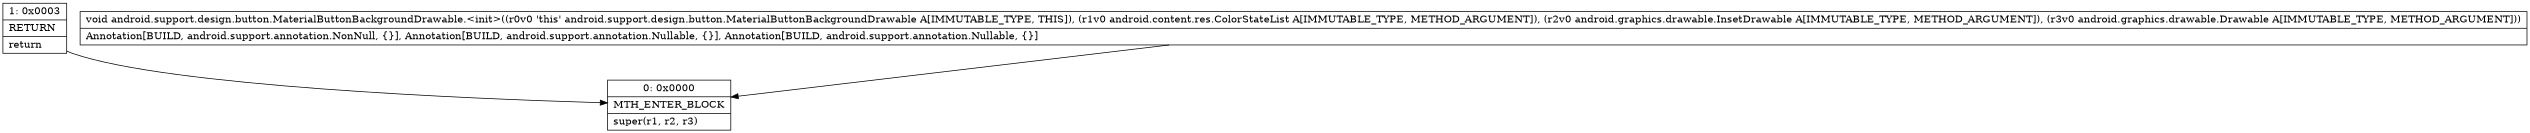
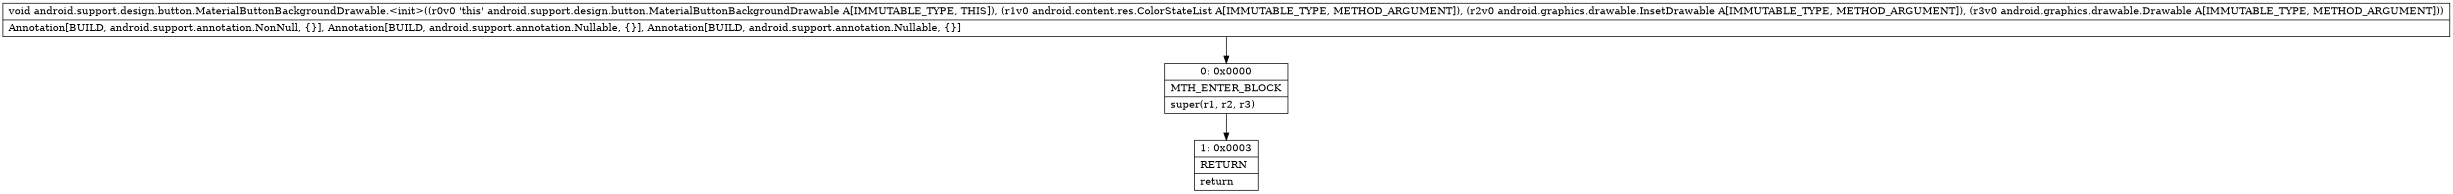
  digraph {
    node [shape=record]
    n1 [label="{0\:\ 0x0000|MTH_ENTER_BLOCK\l|super(r1, r2, r3)\l}"]
    n2 [label="{1\:\ 0x0003|RETURN\l|return\l}"]
    n3 [label="{void android.support.design.button.MaterialButtonBackgroundDrawable.\<init\>((r0v0 'this' android.support.design.button.MaterialButtonBackgroundDrawable A[IMMUTABLE_TYPE, THIS]), (r1v0 android.content.res.ColorStateList A[IMMUTABLE_TYPE, METHOD_ARGUMENT]), (r2v0 android.graphics.drawable.InsetDrawable A[IMMUTABLE_TYPE, METHOD_ARGUMENT]), (r3v0 android.graphics.drawable.Drawable A[IMMUTABLE_TYPE, METHOD_ARGUMENT]))  | Annotation[BUILD, android.support.annotation.NonNull, \{\}], Annotation[BUILD, android.support.annotation.Nullable, \{\}], Annotation[BUILD, android.support.annotation.Nullable, \{\}]\l}"]
-   n2 -> n1
+   n1 -> n2
    n3 -> n1
  }
